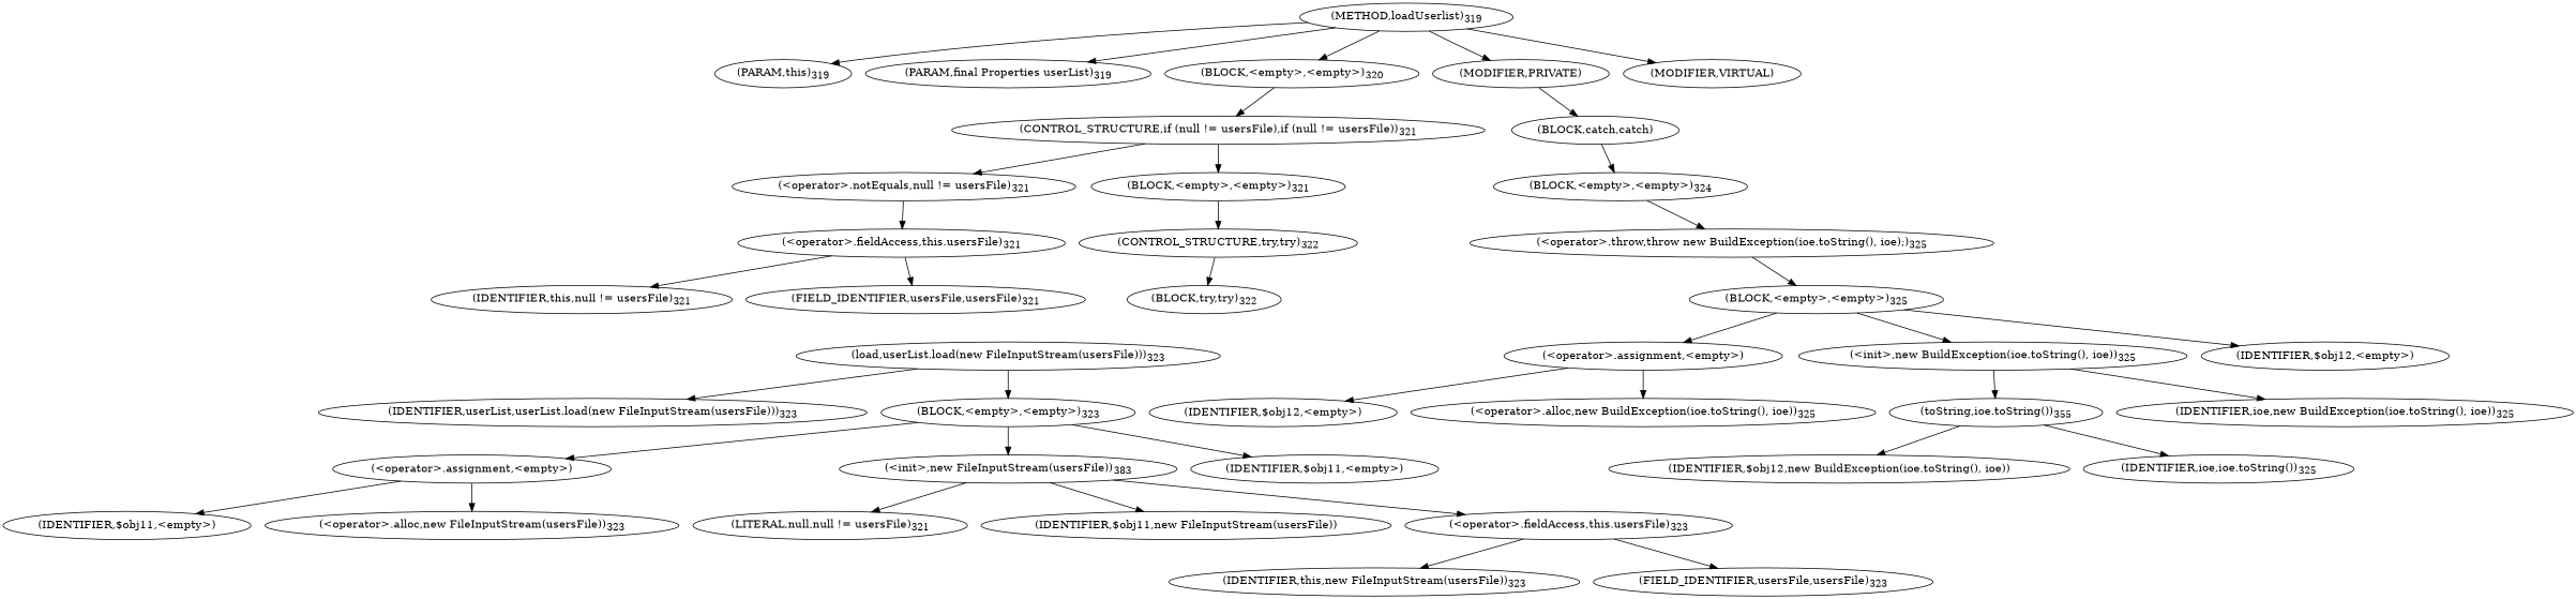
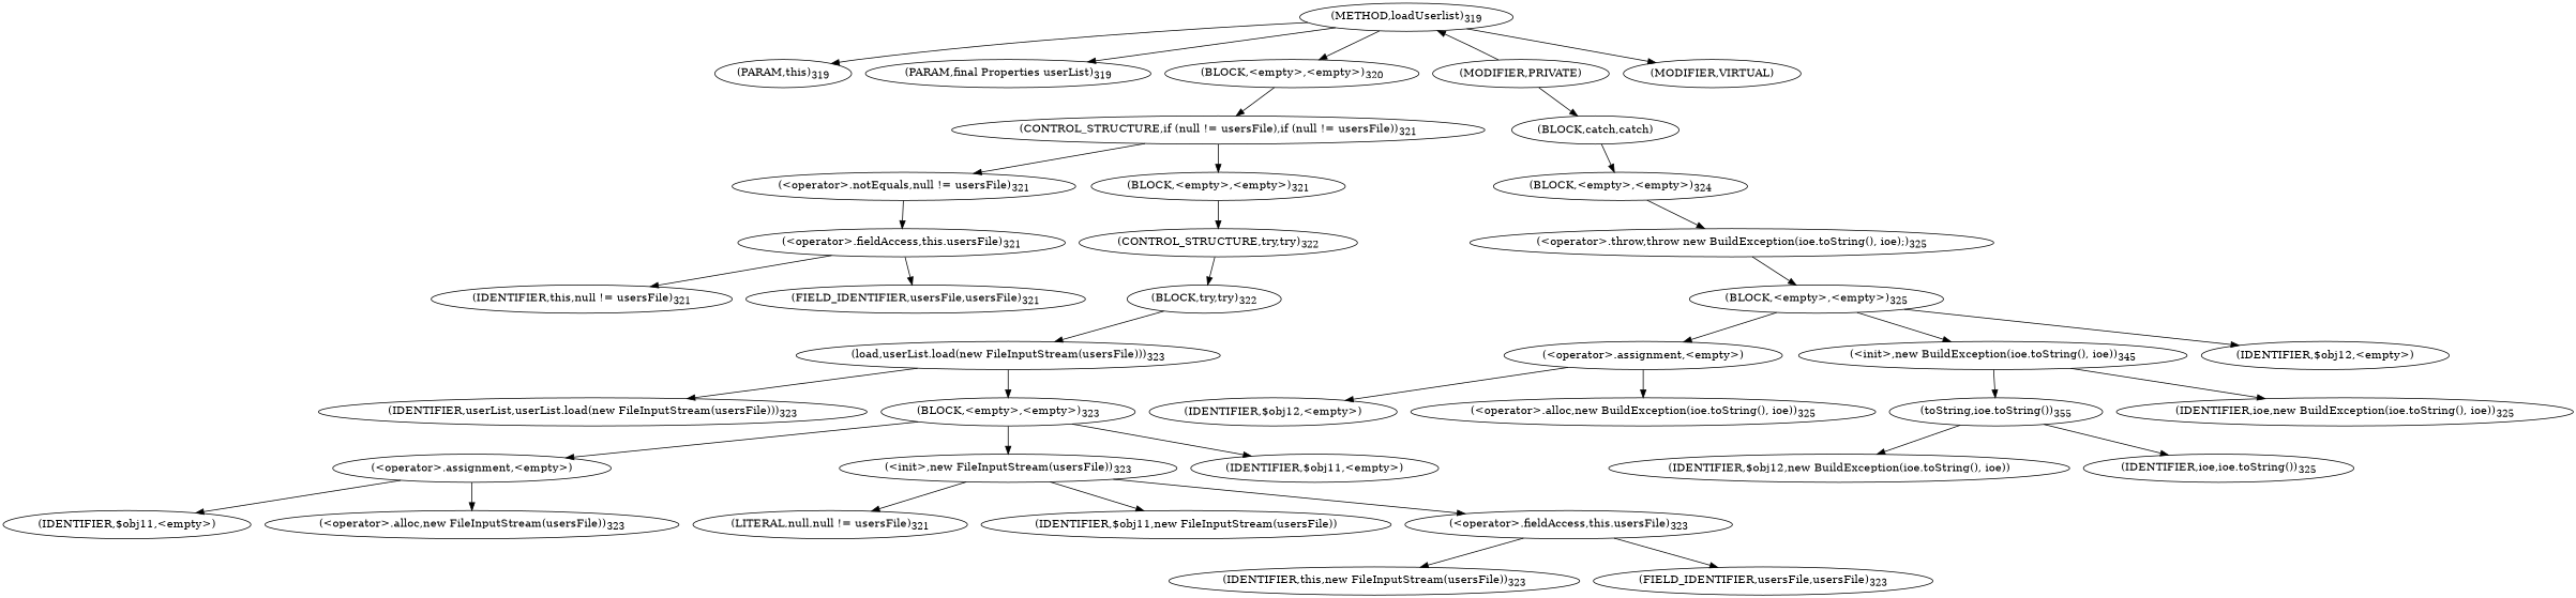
  digraph {
    n1 [label=<(METHOD,loadUserlist)<SUB>319</SUB>>]
    n2 [label=<(PARAM,this)<SUB>319</SUB>>]
    n3 [label=<(PARAM,final Properties userList)<SUB>319</SUB>>]
    n4 [label=<(BLOCK,&lt;empty&gt;,&lt;empty&gt;)<SUB>320</SUB>>]
    n5 [label=<(MODIFIER,PRIVATE)>]
    n6 [label=<(MODIFIER,VIRTUAL)>]
    n7 [label=<(CONTROL_STRUCTURE,if (null != usersFile),if (null != usersFile))<SUB>321</SUB>>]
    n8 [label=<(BLOCK,catch,catch)>]
    n9 [label=<(&lt;operator&gt;.notEquals,null != usersFile)<SUB>321</SUB>>]
    n10 [label=<(BLOCK,&lt;empty&gt;,&lt;empty&gt;)<SUB>321</SUB>>]
    n11 [label=<(&lt;operator&gt;.fieldAccess,this.usersFile)<SUB>321</SUB>>]
    n12 [label=<(CONTROL_STRUCTURE,try,try)<SUB>322</SUB>>]
    n13 [label=<(LITERAL,null,null != usersFile)<SUB>321</SUB>>]
    n14 [label=<(IDENTIFIER,this,null != usersFile)<SUB>321</SUB>>]
    n15 [label=<(FIELD_IDENTIFIER,usersFile,usersFile)<SUB>321</SUB>>]
    n16 [label=<(BLOCK,try,try)<SUB>322</SUB>>]
    n17 [label=<(load,userList.load(new FileInputStream(usersFile)))<SUB>323</SUB>>]
    n18 [label=<(BLOCK,&lt;empty&gt;,&lt;empty&gt;)<SUB>324</SUB>>]
    n19 [label=<(IDENTIFIER,userList,userList.load(new FileInputStream(usersFile)))<SUB>323</SUB>>]
    n20 [label=<(BLOCK,&lt;empty&gt;,&lt;empty&gt;)<SUB>323</SUB>>]
    n21 [label=<(&lt;operator&gt;.assignment,&lt;empty&gt;)>]
-   n22 [label=<(&lt;init&gt;,new FileInputStream(usersFile))<SUB>383</SUB>>]
+   n22 [label=<(&lt;init&gt;,new FileInputStream(usersFile))<SUB>323</SUB>>]
    n23 [label=<(IDENTIFIER,$obj11,&lt;empty&gt;)>]
    n24 [label=<(IDENTIFIER,$obj11,&lt;empty&gt;)>]
    n25 [label=<(&lt;operator&gt;.alloc,new FileInputStream(usersFile))<SUB>323</SUB>>]
    n26 [label=<(IDENTIFIER,$obj11,new FileInputStream(usersFile))>]
    n27 [label=<(&lt;operator&gt;.fieldAccess,this.usersFile)<SUB>323</SUB>>]
    n28 [label=<(IDENTIFIER,this,new FileInputStream(usersFile))<SUB>323</SUB>>]
    n29 [label=<(FIELD_IDENTIFIER,usersFile,usersFile)<SUB>323</SUB>>]
    n30 [label=<(&lt;operator&gt;.throw,throw new BuildException(ioe.toString(), ioe);)<SUB>325</SUB>>]
    n31 [label=<(BLOCK,&lt;empty&gt;,&lt;empty&gt;)<SUB>325</SUB>>]
    n32 [label=<(&lt;operator&gt;.assignment,&lt;empty&gt;)>]
-   n33 [label=<(&lt;init&gt;,new BuildException(ioe.toString(), ioe))<SUB>325</SUB>>]
+   n33 [label=<(&lt;init&gt;,new BuildException(ioe.toString(), ioe))<SUB>345</SUB>>]
    n34 [label=<(IDENTIFIER,$obj12,&lt;empty&gt;)>]
    n35 [label=<(IDENTIFIER,$obj12,&lt;empty&gt;)>]
    n36 [label=<(&lt;operator&gt;.alloc,new BuildException(ioe.toString(), ioe))<SUB>325</SUB>>]
    n37 [label=<(toString,ioe.toString())<SUB>355</SUB>>]
    n38 [label=<(IDENTIFIER,ioe,new BuildException(ioe.toString(), ioe))<SUB>325</SUB>>]
    n39 [label=<(IDENTIFIER,$obj12,new BuildException(ioe.toString(), ioe))>]
    n40 [label=<(IDENTIFIER,ioe,ioe.toString())<SUB>325</SUB>>]
    n1 -> n2
    n1 -> n3
    n1 -> n4
-   n1 -> n5
+   n5 -> n1
    n1 -> n6
    n4 -> n7
    n5 -> n8
    n7 -> n9
    n7 -> n10
    n8 -> n18
    n9 -> n11
    n10 -> n12
    n11 -> n14
    n11 -> n15
    n12 -> n16
+   n16 -> n17
    n17 -> n19
    n17 -> n20
    n18 -> n30
    n20 -> n21
    n20 -> n22
    n20 -> n23
    n21 -> n24
    n21 -> n25
    n22 -> n13
    n22 -> n26
    n22 -> n27
    n27 -> n28
    n27 -> n29
    n30 -> n31
    n31 -> n32
    n31 -> n33
    n31 -> n34
    n32 -> n35
    n32 -> n36
    n33 -> n37
    n33 -> n38
    n37 -> n39
    n37 -> n40
  }
